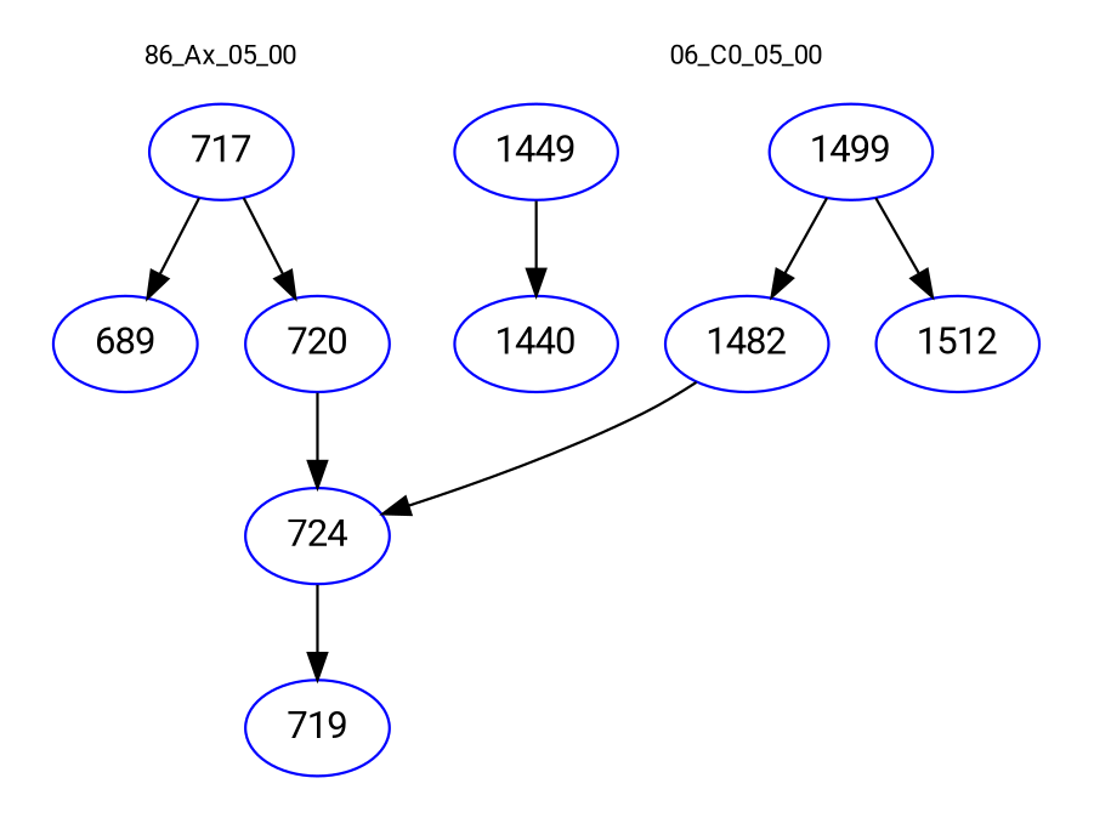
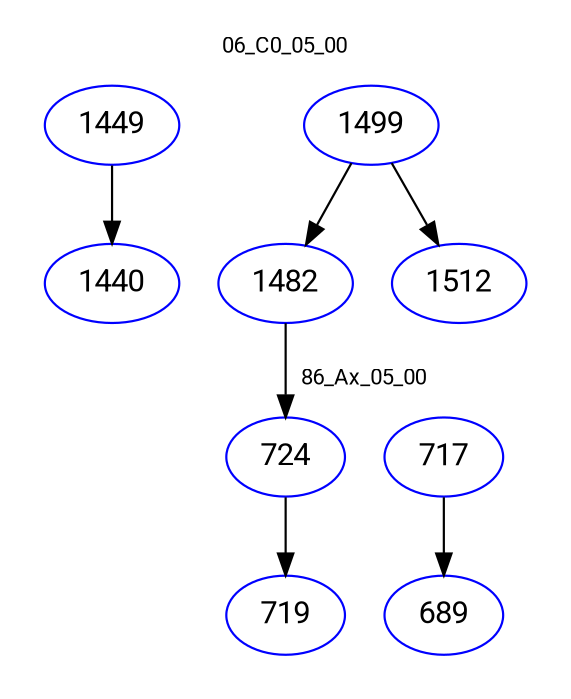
  digraph {
    fontname=Roboto
    node [color=blue fontname=Roboto]
    edge [color=black fontname=Roboto]
    n1 [label=717]
    n2 [label=689]
-   n3 [label=720]
    n4 [label=724]
    n5 [label=719]
    n6 [label=1499]
    n7 [label=1482]
    n8 [label=1512]
    n9 [label=1449]
    n10 [label=1440]
    subgraph cluster_1 {
      color=white
      fontsize=10
      label="86_Ax_05_00"
      n1
      n2
-     n3
      n4
      n5
    }
    subgraph cluster_2 {
      color=white
      fontsize=10
      label="06_C0_05_00"
      n6
      n7
      n8
      n9
      n10
    }
    n1 -> n2
-   n1 -> n3
-   n3 -> n4
    n4 -> n5
    n6 -> n7
    n6 -> n8
    n7 -> n4
    n9 -> n10
  }
